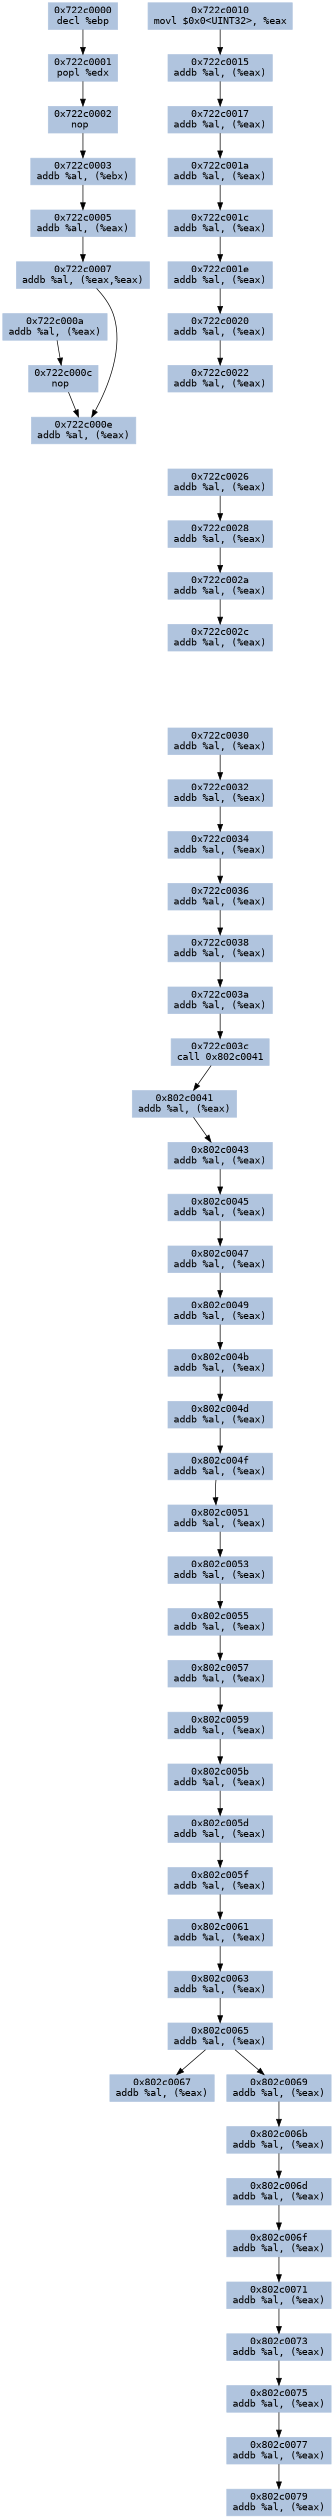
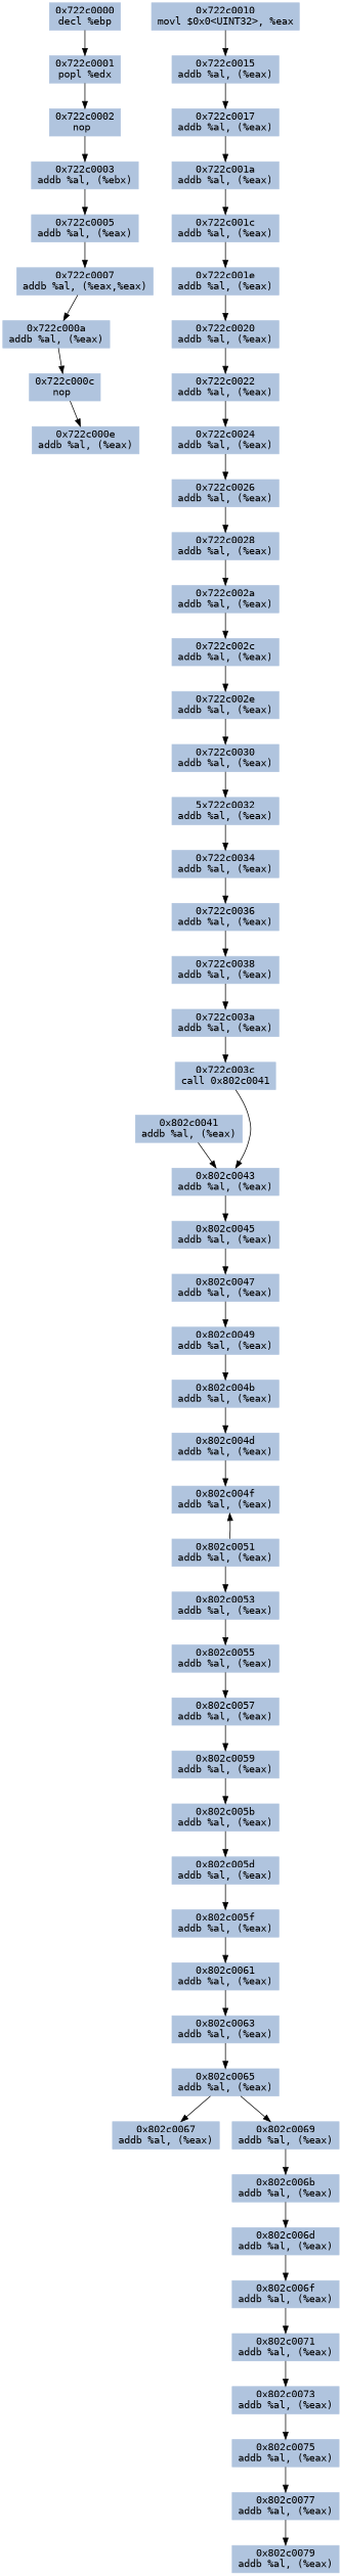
  digraph {
    fontname="DejaVu Sans Mono"
    node [color=lightsteelblue fillcolor=lightsteelblue fontname="DejaVu Sans Mono" shape=rectangle style=filled]
    edge [color="#000000" fontname="DejaVu Sans Mono"]
    n1 [label="0x722c0000\ndecl %ebp"]
    n2 [label="0x722c0001\npopl %edx"]
    n3 [label="0x722c0002\nnop "]
    n4 [label="0x722c0003\naddb %al, (%ebx)"]
    n5 [label="0x722c0005\naddb %al, (%eax)"]
    n6 [label="0x722c0007\naddb %al, (%eax,%eax)"]
    n7 [label="0x722c000a\naddb %al, (%eax)"]
    n8 [label="0x722c000c\nnop "]
    n9 [label="0x722c000e\naddb %al, (%eax)"]
    n10 [label="0x722c0010\nmovl $0x0<UINT32>, %eax"]
    n11 [label="0x722c0015\naddb %al, (%eax)"]
    n12 [label="0x722c0017\naddb %al, (%eax)"]
    n13 [label="0x722c001a\naddb %al, (%eax)"]
    n14 [label="0x722c001c\naddb %al, (%eax)"]
    n15 [label="0x722c001e\naddb %al, (%eax)"]
    n16 [label="0x722c0020\naddb %al, (%eax)"]
    n17 [label="0x722c0022\naddb %al, (%eax)"]
+   n18 [label="0x722c0024\naddb %al, (%eax)"]
    n19 [label="0x722c0026\naddb %al, (%eax)"]
    n20 [label="0x722c0028\naddb %al, (%eax)"]
    n21 [label="0x722c002a\naddb %al, (%eax)"]
    n22 [label="0x722c002c\naddb %al, (%eax)"]
+   n23 [label="0x722c002e\naddb %al, (%eax)"]
    n24 [label="0x722c0030\naddb %al, (%eax)"]
-   n25 [label="0x722c0032\naddb %al, (%eax)"]
+   n25 [label="5x722c0032\naddb %al, (%eax)"]
    n26 [label="0x722c0034\naddb %al, (%eax)"]
    n27 [label="0x722c0036\naddb %al, (%eax)"]
    n28 [label="0x722c0038\naddb %al, (%eax)"]
    n29 [label="0x722c003a\naddb %al, (%eax)"]
    n30 [label="0x722c003c\ncall 0x802c0041"]
    n31 [label="0x802c0041\naddb %al, (%eax)"]
    n32 [label="0x802c0043\naddb %al, (%eax)"]
    n33 [label="0x802c0045\naddb %al, (%eax)"]
    n34 [label="0x802c0047\naddb %al, (%eax)"]
    n35 [label="0x802c0049\naddb %al, (%eax)"]
    n36 [label="0x802c004b\naddb %al, (%eax)"]
    n37 [label="0x802c004d\naddb %al, (%eax)"]
    n38 [label="0x802c004f\naddb %al, (%eax)"]
    n39 [label="0x802c0051\naddb %al, (%eax)"]
    n40 [label="0x802c0053\naddb %al, (%eax)"]
    n41 [label="0x802c0055\naddb %al, (%eax)"]
    n42 [label="0x802c0057\naddb %al, (%eax)"]
    n43 [label="0x802c0059\naddb %al, (%eax)"]
    n44 [label="0x802c005b\naddb %al, (%eax)"]
    n45 [label="0x802c005d\naddb %al, (%eax)"]
    n46 [label="0x802c005f\naddb %al, (%eax)"]
    n47 [label="0x802c0061\naddb %al, (%eax)"]
    n48 [label="0x802c0063\naddb %al, (%eax)"]
    n49 [label="0x802c0065\naddb %al, (%eax)"]
    n50 [label="0x802c0067\naddb %al, (%eax)"]
    n51 [label="0x802c0069\naddb %al, (%eax)"]
    n52 [label="0x802c006b\naddb %al, (%eax)"]
    n53 [label="0x802c006d\naddb %al, (%eax)"]
    n54 [label="0x802c006f\naddb %al, (%eax)"]
    n55 [label="0x802c0071\naddb %al, (%eax)"]
    n56 [label="0x802c0073\naddb %al, (%eax)"]
    n57 [label="0x802c0075\naddb %al, (%eax)"]
    n58 [label="0x802c0077\naddb %al, (%eax)"]
    n59 [label="0x802c0079\naddb %al, (%eax)"]
    n1 -> n2
    n2 -> n3
    n3 -> n4
    n4 -> n5
    n5 -> n6
-   n6 -> n9
+   n6 -> n7
    n7 -> n8
    n8 -> n9
    n10 -> n11
    n11 -> n12
    n12 -> n13
    n13 -> n14
    n14 -> n15
    n15 -> n16
    n16 -> n17
+   n17 -> n18
+   n18 -> n19
    n19 -> n20
    n20 -> n21
    n21 -> n22
+   n22 -> n23
+   n23 -> n24
    n24 -> n25
    n25 -> n26
    n26 -> n27
    n27 -> n28
    n28 -> n29
    n29 -> n30
-   n30 -> n31
+   n30 -> n32
    n31 -> n32
    n32 -> n33
    n33 -> n34
    n34 -> n35
    n35 -> n36
    n36 -> n37
    n37 -> n38
-   n38 -> n39
+   n39 -> n38
    n39 -> n40
    n40 -> n41
    n41 -> n42
    n42 -> n43
    n43 -> n44
    n44 -> n45
    n45 -> n46
    n46 -> n47
    n47 -> n48
    n48 -> n49
    n49 -> n50
    n49 -> n51
    n51 -> n52
    n52 -> n53
    n53 -> n54
    n54 -> n55
    n55 -> n56
    n56 -> n57
    n57 -> n58
    n58 -> n59
  }
